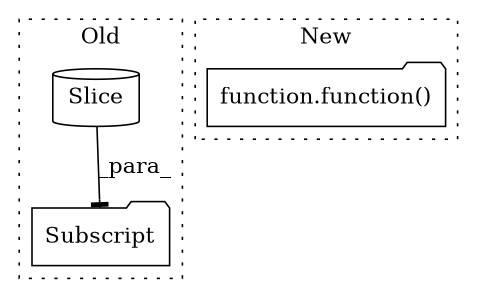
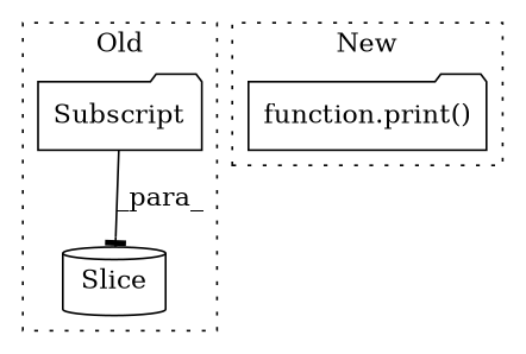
  digraph {
    fontname="DejaVu Serif"
    node [shape=folder fontname="DejaVu Serif"]
    n1 [a=80 l=15 label=Slice s=4920 shape=cylinder]
    n2 [a=63 l="24,0" label=Subscript s="4912,0"]
-   n3 [a=75 l="6,1" label="function.function()" s="5227,5276"]
+   n3 [a=75 l="6,1" label="function.print()" s="5227,5276"]
    subgraph cluster_1 {
      label=Old
      style=dotted
      n1
      n2
    }
    subgraph cluster_2 {
      label=New
      style=dotted
      n3
    }
-   n1 -> n2 [label=_para_ arrowhead=tee fontname="DejaVu Serif"]
+   n2 -> n1 [label=_para_ arrowhead=tee fontname="DejaVu Serif"]
  }
